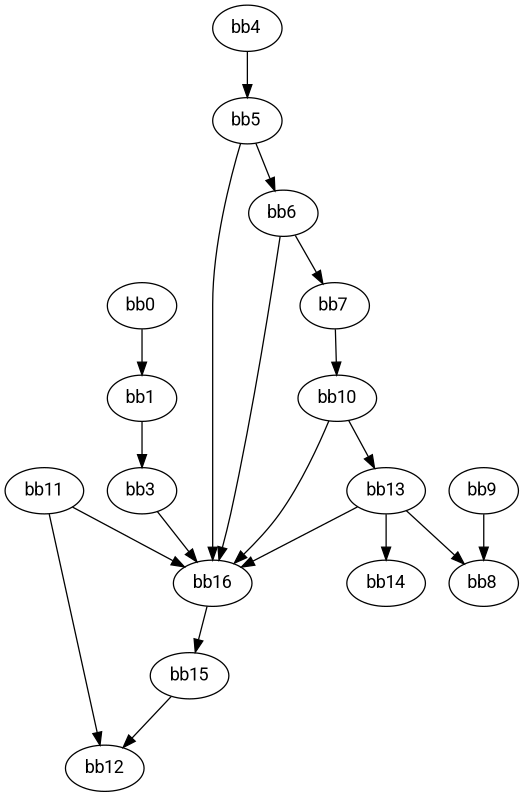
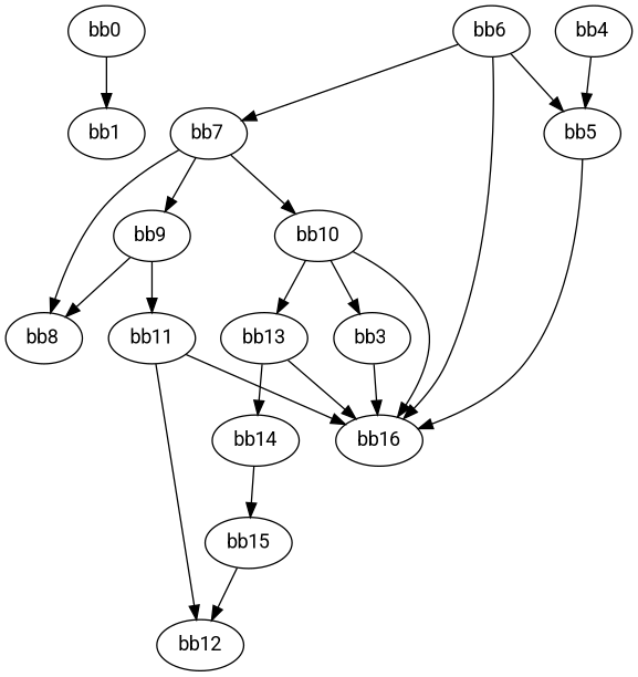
  digraph {
    fontname=Roboto
    node [fontname=Roboto]
    edge [fontname=Roboto]
    n1 [label="bb0\l"]
    n2 [label="bb1\l"]
    n3 [label="bb3\l"]
    n4 [label="bb4\l"]
    n5 [label="bb5\l"]
    n6 [label="bb16\l"]
    n7 [label="bb6\l"]
    n8 [label="bb7\l"]
    n9 [label="bb8\l"]
    n10 [label="bb9\l"]
    n11 [label="bb10\l"]
    n12 [label="bb11\l"]
    n13 [label="bb13\l"]
    n14 [label="bb12\l"]
    n15 [label="bb14\l"]
    n16 [label="bb15\l"]
    n1 -> n2
-   n2 -> n3
+   n11 -> n3
    n3 -> n6
    n4 -> n5
    n5 -> n6
-   n5 -> n7
+   n7 -> n5
    n7 -> n6
    n7 -> n8
-   n13 -> n9
+   n8 -> n9
+   n8 -> n10
    n8 -> n11
    n10 -> n9
+   n10 -> n12
    n11 -> n6
    n11 -> n13
    n12 -> n6
    n12 -> n14
    n13 -> n6
    n13 -> n15
-   n6 -> n16
+   n15 -> n16
    n16 -> n14
  }
